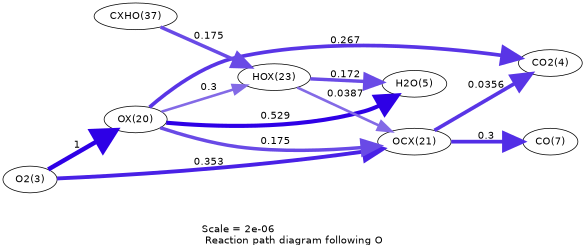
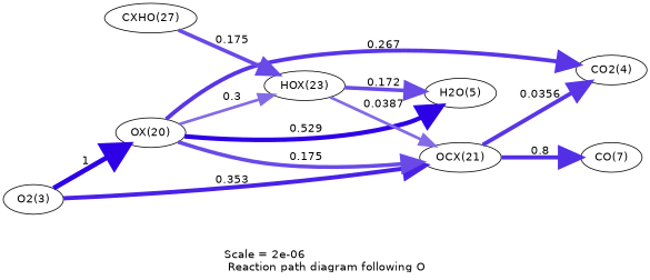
  digraph {
    fontname=Helvetica
    label="Scale = 2e-06\l Reaction path diagram following O"
    rankdir=LR
    node [fontname=Helvetica]
    edge [arrowsize=2.34 color="0.7, 0.675, 0.9" fontname=Helvetica penwidth=4.69]
    n1 [label="O2(3)"]
    n2 [label="OX(20)"]
    n3 [label="OCX(21)"]
    n4 [label="HOX(23)"]
    n5 [label="CO2(4)"]
    n6 [label="H2O(5)"]
-   n7 [label="CXHO(37)"]
+   n7 [label="CXHO(27)"]
    n8 [label="CO(7)"]
    n1 -> n2 [arrowsize=3 color="0.7, 1.5, 0.9" label=" 1" penwidth=6]
    n1 -> n3 [arrowsize=2.61 color="0.7, 0.853, 0.9" label=" 0.353" penwidth=5.21]
    n2 -> n3 [label=" 0.175"]
    n2 -> n4 [arrowsize=1.74 color="0.7, 0.536, 0.9" label=" 0.3" penwidth=3.48]
    n2 -> n5 [arrowsize=2.5 color="0.7, 0.767, 0.9" label=" 0.267" penwidth=5]
    n2 -> n6 [arrowsize=2.76 color="0.7, 1.03, 0.9" label=" 0.529" penwidth=5.52]
    n3 -> n5 [arrowsize=2.5 color="0.7, 0.767, 0.9" label=" 0.0356" penwidth=5]
-   n3 -> n8 [arrowsize=2.55 color="0.7, 0.8, 0.9" label=" 0.3" penwidth=5.09]
+   n3 -> n8 [arrowsize=2.55 color="0.7, 0.8, 0.9" label=" 0.8" penwidth=5.09]
    n4 -> n3 [arrowsize=1.77 color="0.7, 0.539, 0.9" label=" 0.0387" penwidth=3.54]
    n4 -> n6 [color="0.7, 0.672, 0.9" label=" 0.172" penwidth=4.67]
    n7 -> n4 [label=" 0.175"]
  }
